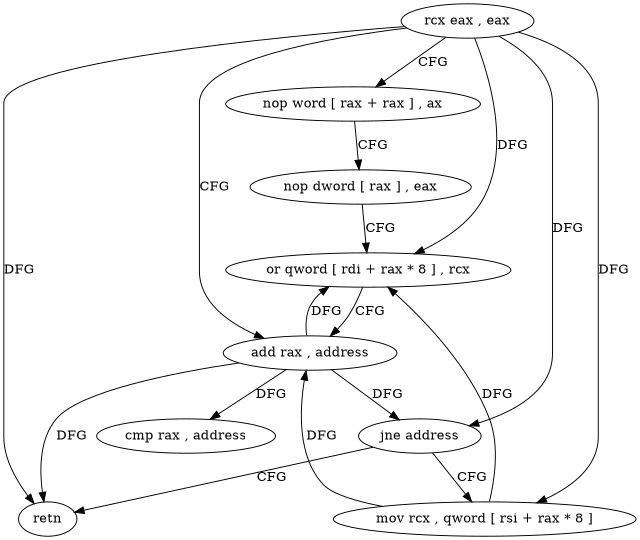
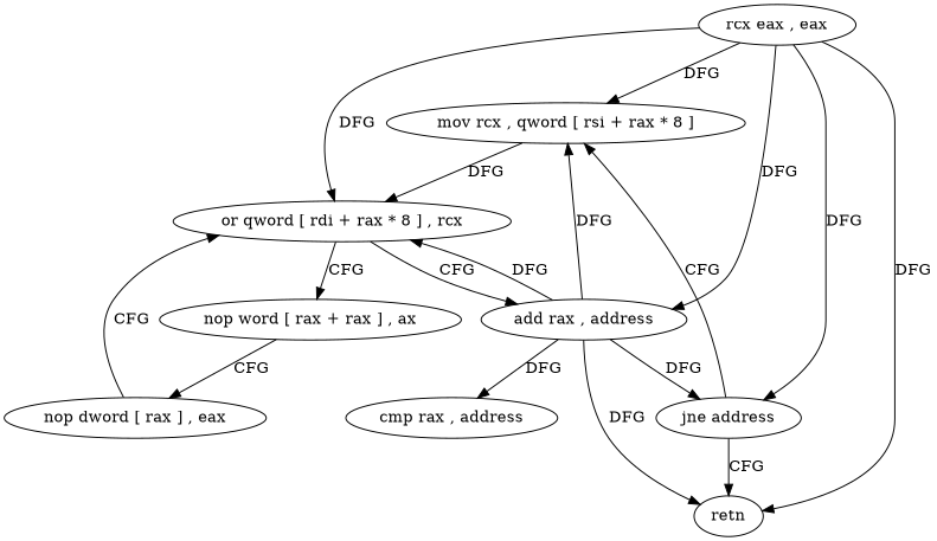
  digraph {
    n1 [label="rcx eax , eax"]
    n2 [label="nop word [ rax + rax ] , ax"]
    n3 [label="mov rcx , qword [ rsi + rax * 8 ]"]
    n4 [label="or qword [ rdi + rax * 8 ] , rcx"]
    n5 [label="add rax , address"]
    n6 [label="jne address"]
    n7 [label=retn]
    n8 [label="nop dword [ rax ] , eax"]
    n9 [label="cmp rax , address"]
-   n1 -> n2 [label=CFG]
+   n4 -> n2 [label=CFG]
    n1 -> n3 [label=DFG]
    n1 -> n4 [label=DFG]
-   n1 -> n5 [label=CFG]
+   n1 -> n5 [label=DFG]
    n1 -> n6 [label=DFG]
    n1 -> n7 [label=DFG]
    n2 -> n8 [label=CFG]
    n3 -> n4 [label=DFG]
    n4 -> n5 [label=CFG]
-   n3 -> n5 [label=DFG]
+   n5 -> n3 [label=DFG]
    n5 -> n4 [label=DFG]
    n5 -> n6 [label=DFG]
    n5 -> n7 [label=DFG]
    n5 -> n9 [label=DFG]
    n6 -> n3 [label=CFG]
    n6 -> n7 [label=CFG]
    n8 -> n4 [label=CFG]
  }
